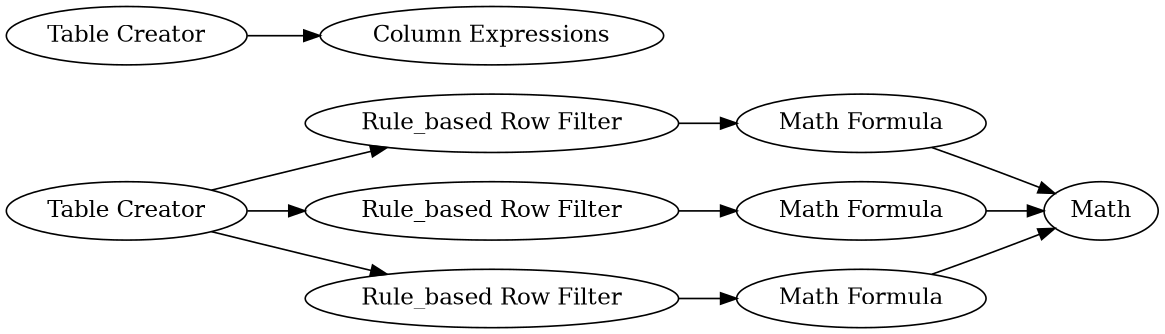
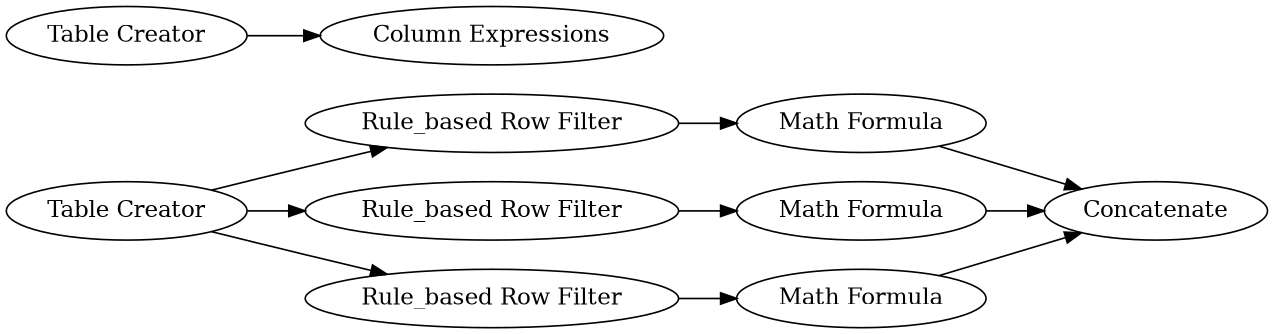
  digraph {
    rankdir=LR
    n1 [label="Table Creator"]
    n2 [label="Rule_based Row Filter"]
    n3 [label="Rule_based Row Filter"]
    n4 [label="Rule_based Row Filter"]
    n5 [label="Math Formula"]
    n6 [label="Math Formula"]
    n7 [label="Math Formula"]
-   n8 [label=Math]
+   n8 [label=Concatenate]
    n9 [label="Column Expressions"]
    n10 [label="Table Creator"]
    n1 -> n2
    n1 -> n3
    n1 -> n4
    n2 -> n5
    n3 -> n6
    n4 -> n7
    n5 -> n8
    n6 -> n8
    n7 -> n8
    n10 -> n9
  }
